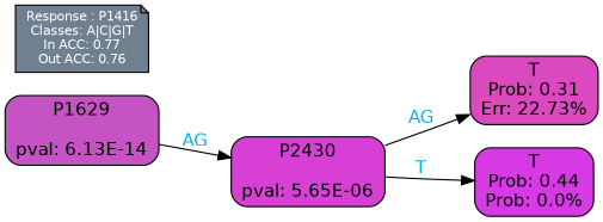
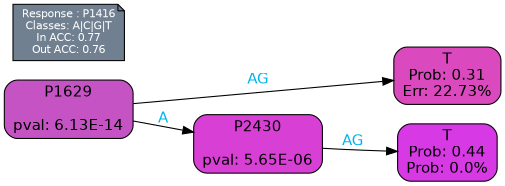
  digraph {
    rankdir=LR
    ranksep=equally
    splines=polylines
    node [color=black fontname=helvetica shape=box style="filled, rounded"]
    edge [fontcolor=deepskyblue2 fontname=helvetica]
    n1 [fillcolor="#da49bd" label="T\nProb: 0.31\nErr: 22.73%"]
    n2 [fillcolor="#d739e5" label="T\nProb: 0.44\nProb: 0.0%"]
    n3 [align=left fillcolor=slategray fontcolor=white fontsize=10 label="Response : P1416\nClasses: A|C|G|T\nIn ACC: 0.77\nOut ACC: 0.76\n" shape=note style=filled]
    n4 [fillcolor="#c553c3" label="P1629\n\npval: 6.13E-14"]
    n5 [fillcolor="#d83fd4" label="P2430\n\npval: 5.65E-06"]
    subgraph sub_1 {
      rank=same
      n1
      n2
    }
    subgraph sub_2 {
      rank=same
      n3
      n4
    }
-   n4 -> n5 [label=AG]
-   n5 -> n1 [label=AG]
-   n5 -> n2 [label=T]
+   n4 -> n5 [label=A]
+   n4 -> n1 [label=AG]
+   n5 -> n2 [label=AG]
  }
